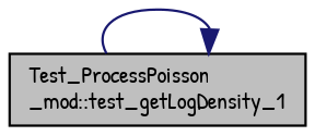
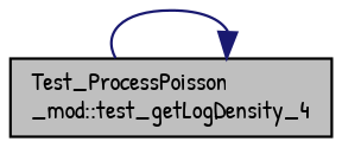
  digraph {
    rankdir=LR
    fontname="Patrick Hand"
-   n1 [color=black fillcolor=grey75 fontcolor=black fontname="Patrick Hand" fontsize=10 height=0.2 label="Test_ProcessPoisson\l_mod::test_getLogDensity_1" shape=record style=filled width=0.4]
+   n1 [color=black fillcolor=grey75 fontcolor=black fontname="Patrick Hand" fontsize=10 height=0.2 label="Test_ProcessPoisson\l_mod::test_getLogDensity_4" shape=record style=filled width=0.4]
    n1 -> n1 [color=midnightblue fontname="Patrick Hand" fontsize=10 labelfontname=Helvetica labelfontsize=10 style=solid]
  }
